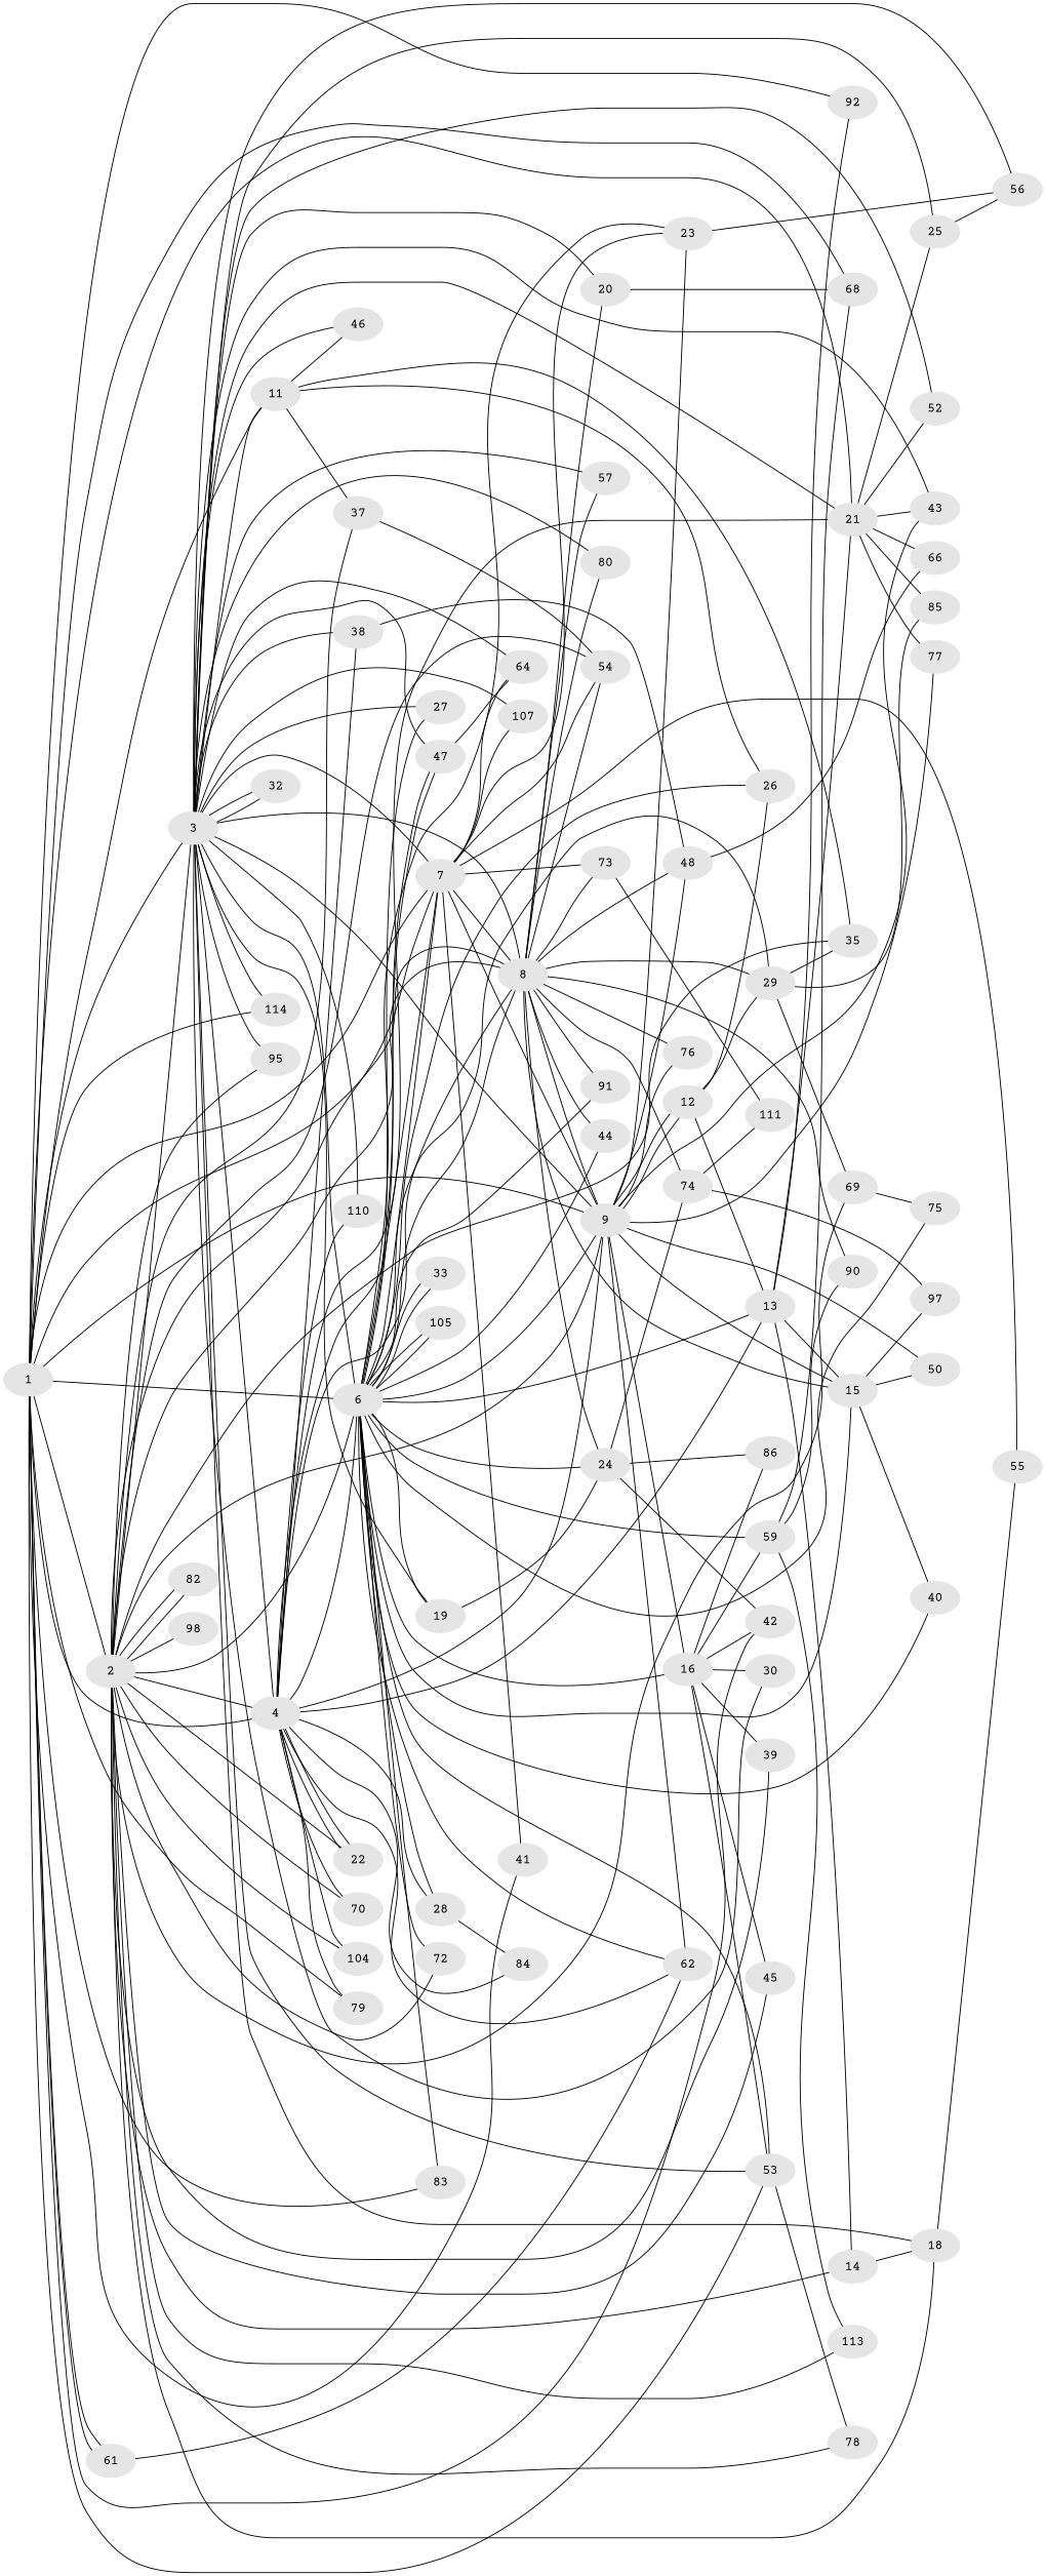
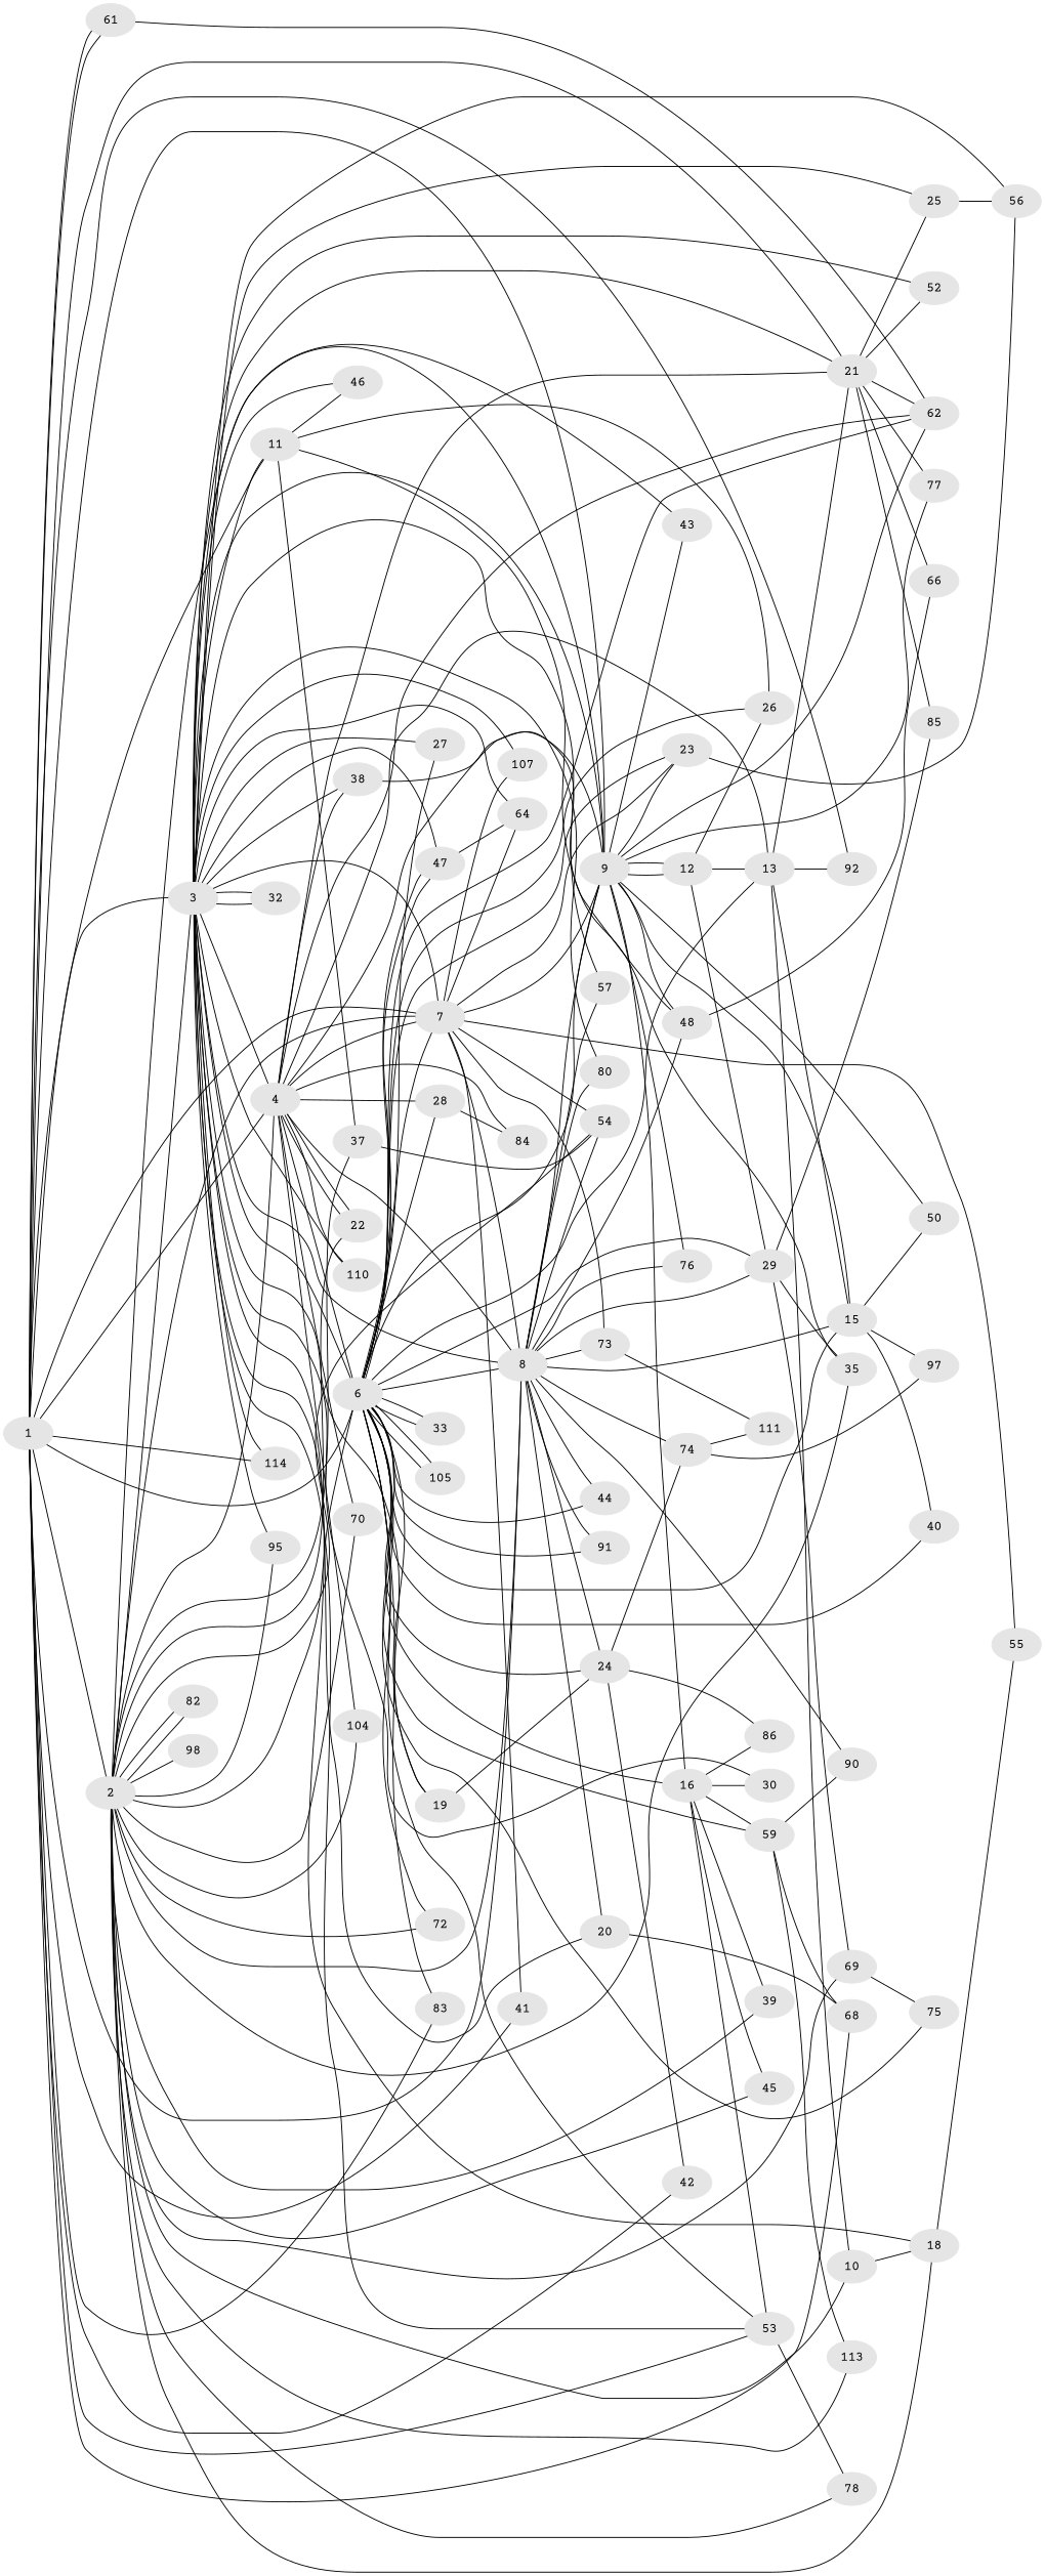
  graph {
    fontname="Courier Prime"
    rankdir=LR
    node [color=gray90 fontname="Courier Prime" style=filled]
    edge [fontname="Courier Prime"]
    1 [super="+51"]
    2 [super="+63"]
    3 [super="+5"]
    4 [super="+100"]
    6 [super="+10"]
    7 [super="+93"]
    8 [super="+89"]
    9 [super="+101"]
    11 [super="+67"]
    21 [super="+36"]
    41
    42
    53 [super="+88"]
    61 [super="+110"]
    68
-   79
    83
    92
    114
-   14
+   14 [label=10]
    18 [super="+34"]
    22 [super="+31"]
    35 [super="+58"]
    37
    39
    45 [super="+112"]
    54 [super="+71"]
    69
    70
    72
    78
    n32 [label=82]
    95
    98
    104
    113
    19 [super="+49"]
    20 [super="+103"]
    25 [super="+94"]
    27
    30
    32
    38
    43
    46
    47 [super="+96"]
    52
    56
    57 [super="+60"]
    64 [super="+99"]
    80
    107
    n53 [label=110]
    13 [super="+82"]
    28
    62 [super="+109"]
    84
    15 [super="+17"]
    16 [super="+108"]
    23 [super="+102"]
    24 [super="+81"]
    26
    29 [super="+65"]
    33
    40
    44
    59
    75
    91
    105
    55
    73
    48 [super="+106"]
    74
    76
    90
    12
    50
    77
    66
    85
    97
    86
    111
    1 -- 2
    1 -- 3 [weight=2]
    1 -- 4
    1 -- 6 [weight=2]
    1 -- 7
    1 -- 8
    1 -- 9
    1 -- 11
    1 -- 21
    1 -- 41
    1 -- 42
    1 -- 53
    1 -- 61
    1 -- 61
    1 -- 68
-   1 -- 79
    1 -- 83
    1 -- 92
    1 -- 114
    2 -- 3 [weight=2]
    2 -- 4
    2 -- 6 [weight=2]
    2 -- 7
    2 -- 8
    2 -- 9
    2 -- 14
    2 -- 18
    2 -- 22 [weight=2]
    2 -- 35
    2 -- 37
    2 -- 39
    2 -- 45
    2 -- 54
    2 -- 69
    2 -- 70
    2 -- 72
    2 -- 78
    2 -- n32
    2 -- n32
    2 -- 95
    2 -- 98 [weight=2]
    2 -- 104
    2 -- 113
    3 -- 4 [weight=2]
    3 -- 6 [weight=4]
    3 -- 7 [weight=2]
    3 -- 8 [weight=2]
    3 -- 9 [weight=2]
    3 -- 11
    3 -- 21
    3 -- 53
    3 -- 114
    3 -- 18
    3 -- 95
    3 -- 19
    3 -- 20
    3 -- 25
    3 -- 27
    3 -- 30
    3 -- 32
    3 -- 32
    3 -- 38
    3 -- 43
    3 -- 46
    3 -- 47
    3 -- 52
    3 -- 56
    3 -- 57 [weight=2]
    3 -- 64
    3 -- 80
    3 -- 107
    3 -- n53
    4 -- 6 [weight=2]
    4 -- 7 [weight=2]
    4 -- 8
    4 -- 9
    4 -- 21
-   4 -- 79
    4 -- 22
    4 -- 22
    4 -- 70
    4 -- 104
    4 -- 38
    4 -- n53
    4 -- 13
    4 -- 28
    4 -- 62
    4 -- 84
    6 -- 7 [weight=2]
    6 -- 8 [weight=2]
    6 -- 9 [weight=2]
    6 -- 53
    6 -- 83
    6 -- 72
    6 -- 19
    6 -- 27
    6 -- 47
    6 -- 47
    6 -- 13
    6 -- 28
    6 -- 62
    6 -- 15
    6 -- 16
    6 -- 23
    6 -- 24
    6 -- 26
    6 -- 29
    6 -- 33
    6 -- 33
    6 -- 40
    6 -- 44
    6 -- 59
    6 -- 75
    6 -- 91
    6 -- 105
    6 -- 105
    7 -- 8
    7 -- 9
    7 -- 41
    7 -- 54
    7 -- 64
    7 -- 107
    7 -- 23
    7 -- 55
    7 -- 73
    8 -- 9
    8 -- 54
    8 -- 20
    8 -- 57
    8 -- 80
    8 -- 15
    8 -- 24
    8 -- 29
    8 -- 44
    8 -- 91
    8 -- 73
    8 -- 48
    8 -- 74
    8 -- 76
    8 -- 90
    9 -- 43
    9 -- 62
    9 -- 15
    9 -- 16
    9 -- 23
    9 -- 48
    9 -- 76
    9 -- 12
    9 -- 12
    9 -- 50
    9 -- 77
    11 -- 35
    11 -- 37
    11 -- 46
    11 -- 26
    21 -- 25
    21 -- 52
-   21 -- 43
+   21 -- 62
    21 -- 77
    21 -- 66
    21 -- 85
    53 -- 78
    61 -- 62
    14 -- 18
    18 -- 55
    37 -- 54
    69 -- 75
    19 -- 24
    20 -- 68
    25 -- 56
    38 -- 48
    47 -- 64
    13 -- 21
    13 -- 92
    13 -- 14
    13 -- 15
    28 -- 84
    15 -- 40
    15 -- 50
    15 -- 97
-   16 -- 42
    16 -- 53
    16 -- 39
    16 -- 45
    16 -- 30
    16 -- 59
    16 -- 86
    23 -- 56
    24 -- 42
    24 -- 74
    24 -- 86
    29 -- 35
    29 -- 69
    29 -- 85
    59 -- 68
    59 -- 113
    59 -- 90
    73 -- 111
    48 -- 66
    74 -- 97
    74 -- 111
    12 -- 13
    12 -- 26
    12 -- 29
  }
